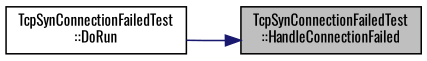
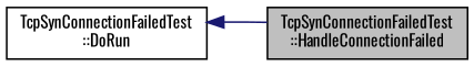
  digraph {
    rankdir=RL
    fontname=Oswald
    node [color=black fontname=Oswald fontsize=10 shape=record style=filled]
    n1 [fillcolor=grey75 fontcolor=black height=0.2 label="TcpSynConnectionFailedTest\l::HandleConnectionFailed" width=0.4]
    n2 [fillcolor=white height=0.2 label="TcpSynConnectionFailedTest\l::DoRun" width=0.4]
-   n1 -> n2 [color=midnightblue dir=back fontname=Oswald fontsize=10 labelfontname=Helvetica labelfontsize=10 style=solid]
+   n2 -> n1 [color=midnightblue dir=back fontname=Oswald fontsize=10 labelfontname=Helvetica labelfontsize=10 style=solid]
  }
